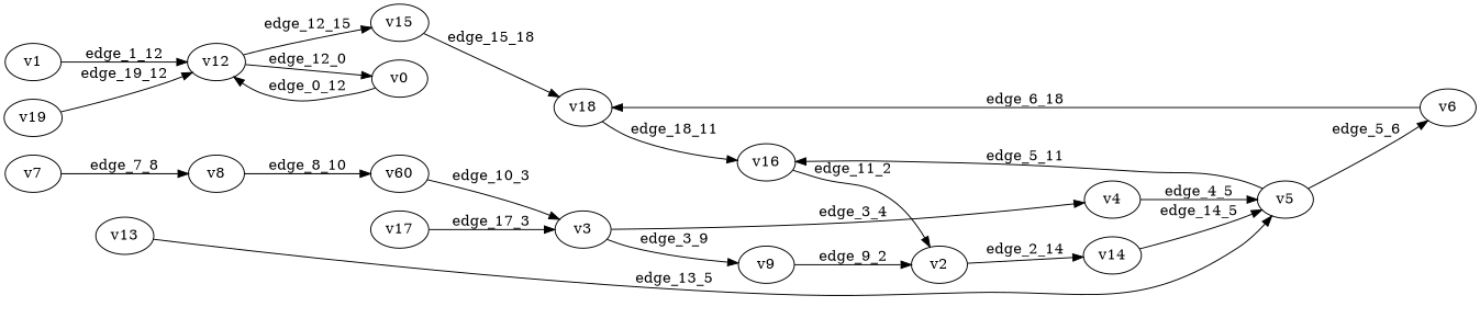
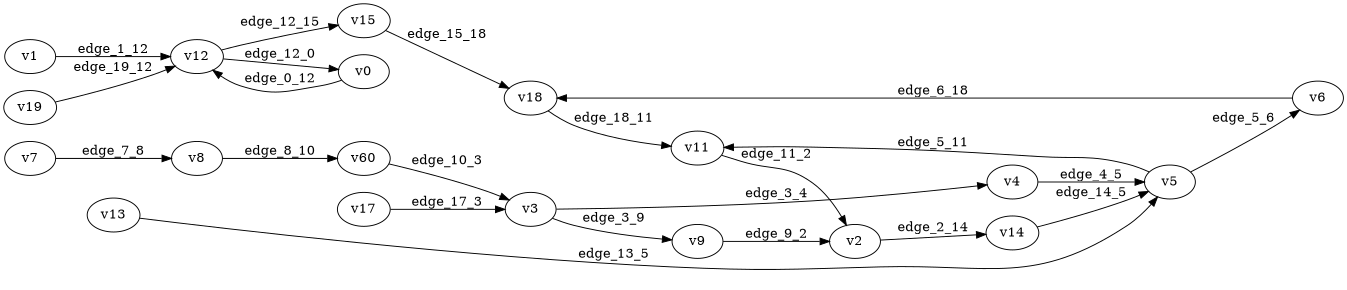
  digraph {
    rankdir=LR
    node [player=1]
    v12 [player=-1]
    v0
    v15 [player=0]
    v1
    v2 [player=-1]
    v14
    v5 [player=-1]
    v3 [player=-1]
    v4
    v9 [player=0]
    v6 [player=0]
-   v11 [player=0 label=v16]
+   v11 [player=0]
    v18 [player=-1]
    v8 [player=-1]
    v7
    n16 [label=v60 player=0]
    v13
    v17 [player=0]
    v19
    v12 -> v0 [label=edge_12_0 probability=0.425214]
    v12 -> v15 [label=edge_12_15 probability=0.574786]
    v0 -> v12 [discount=0.792115 label=edge_0_12 weight=-7.840455]
    v15 -> v18 [discount=0.743413 label=edge_15_18 weight=-9.853217]
    v1 -> v12 [discount=0.209584 label=edge_1_12 weight=3.902026]
    v2 -> v14 [label=edge_2_14 probability=0.377458]
    v14 -> v5 [discount=0.272419 label=edge_14_5 weight=7.207418]
    v5 -> v6 [label=edge_5_6 probability=0.669873]
    v5 -> v11 [label=edge_5_11 probability=0.330127]
    v3 -> v4 [label=edge_3_4 probability=0.532383]
    v3 -> v9 [label=edge_3_9 probability=0.467617]
    v4 -> v5 [discount=0.878570 label=edge_4_5 weight=9.004870]
    v9 -> v2 [discount=0.430969 label=edge_9_2 weight=8.396898]
    v6 -> v18 [discount=0.442861 label=edge_6_18 weight=7.748340]
    v11 -> v2 [discount=0.681587 label=edge_11_2 weight=2.125820]
    v18 -> v11 [label=edge_18_11 probability=1.000000]
    v8 -> n16 [label=edge_8_10 probability=1.000000]
    v7 -> v8 [discount=0.755907 label=edge_7_8 weight=4.600371]
    n16 -> v3 [discount=0.612691 label=edge_10_3 weight=0.843480]
    v13 -> v5 [discount=0.821992 label=edge_13_5 weight=-0.327006]
    v17 -> v3 [discount=0.422072 label=edge_17_3 weight=3.170373]
    v19 -> v12 [discount=0.386958 label=edge_19_12 weight=-8.308424]
  }
